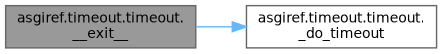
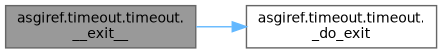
  digraph {
    rankdir=LR
    node [fontname=Helvetica fontsize=10 shape=box style=filled]
    n1 [color=gray40 fillcolor=grey60 fontcolor=black height=0.2 label="asgiref.timeout.timeout.\l__exit__" width=0.4]
-   n2 [color=grey40 fillcolor=white height=0.2 label="asgiref.timeout.timeout.\l_do_timeout" width=0.4]
+   n2 [color=grey40 fillcolor=white height=0.2 label="asgiref.timeout.timeout.\l_do_exit" width=0.4]
    n1 -> n2 [color=steelblue1 fontname=Helvetica fontsize=10 labelfontname=Helvetica labelfontsize=10 style=solid]
  }
